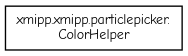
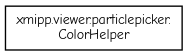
  digraph {
    rankdir=LR
    fontname="Comic Neue"
-   n1 [color=black fillcolor=white fontname="Comic Neue" fontsize=10 height=0.2 label="xmipp.xmipp.particlepicker.\lColorHelper" shape=record style=filled width=0.4]
+   n1 [color=black fillcolor=white fontname="Comic Neue" fontsize=10 height=0.2 label="xmipp.viewer.particlepicker.\lColorHelper" shape=record style=filled width=0.4]
  }
